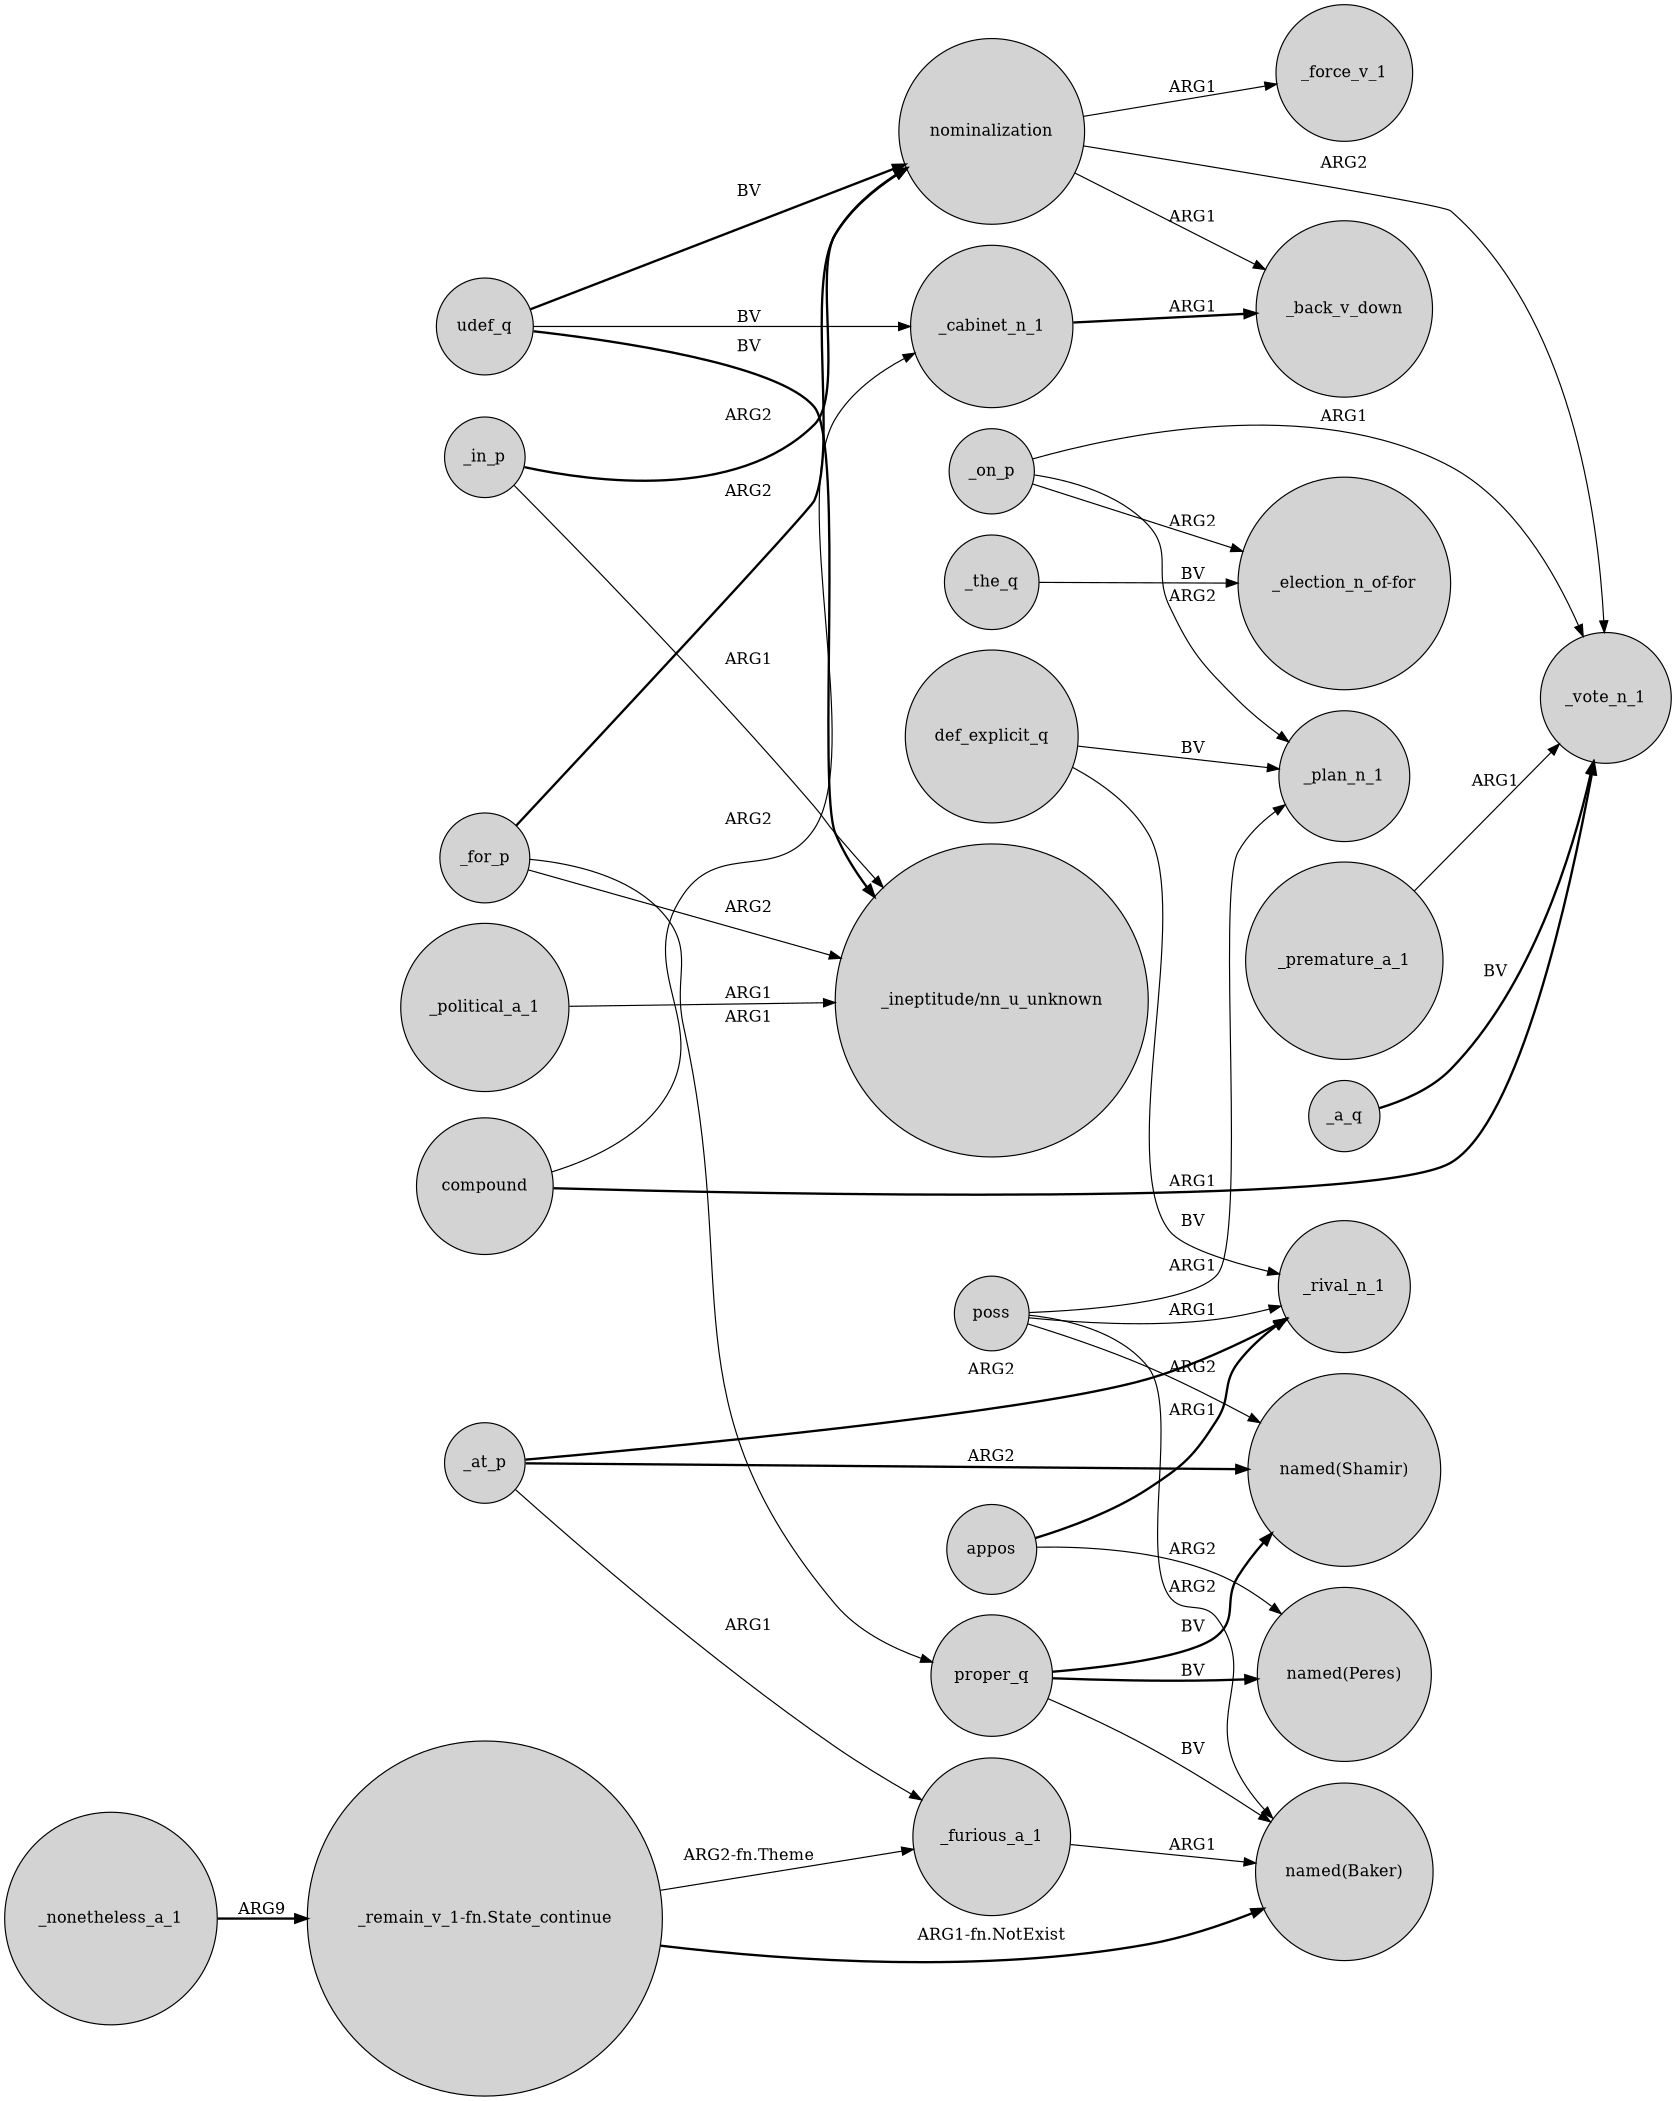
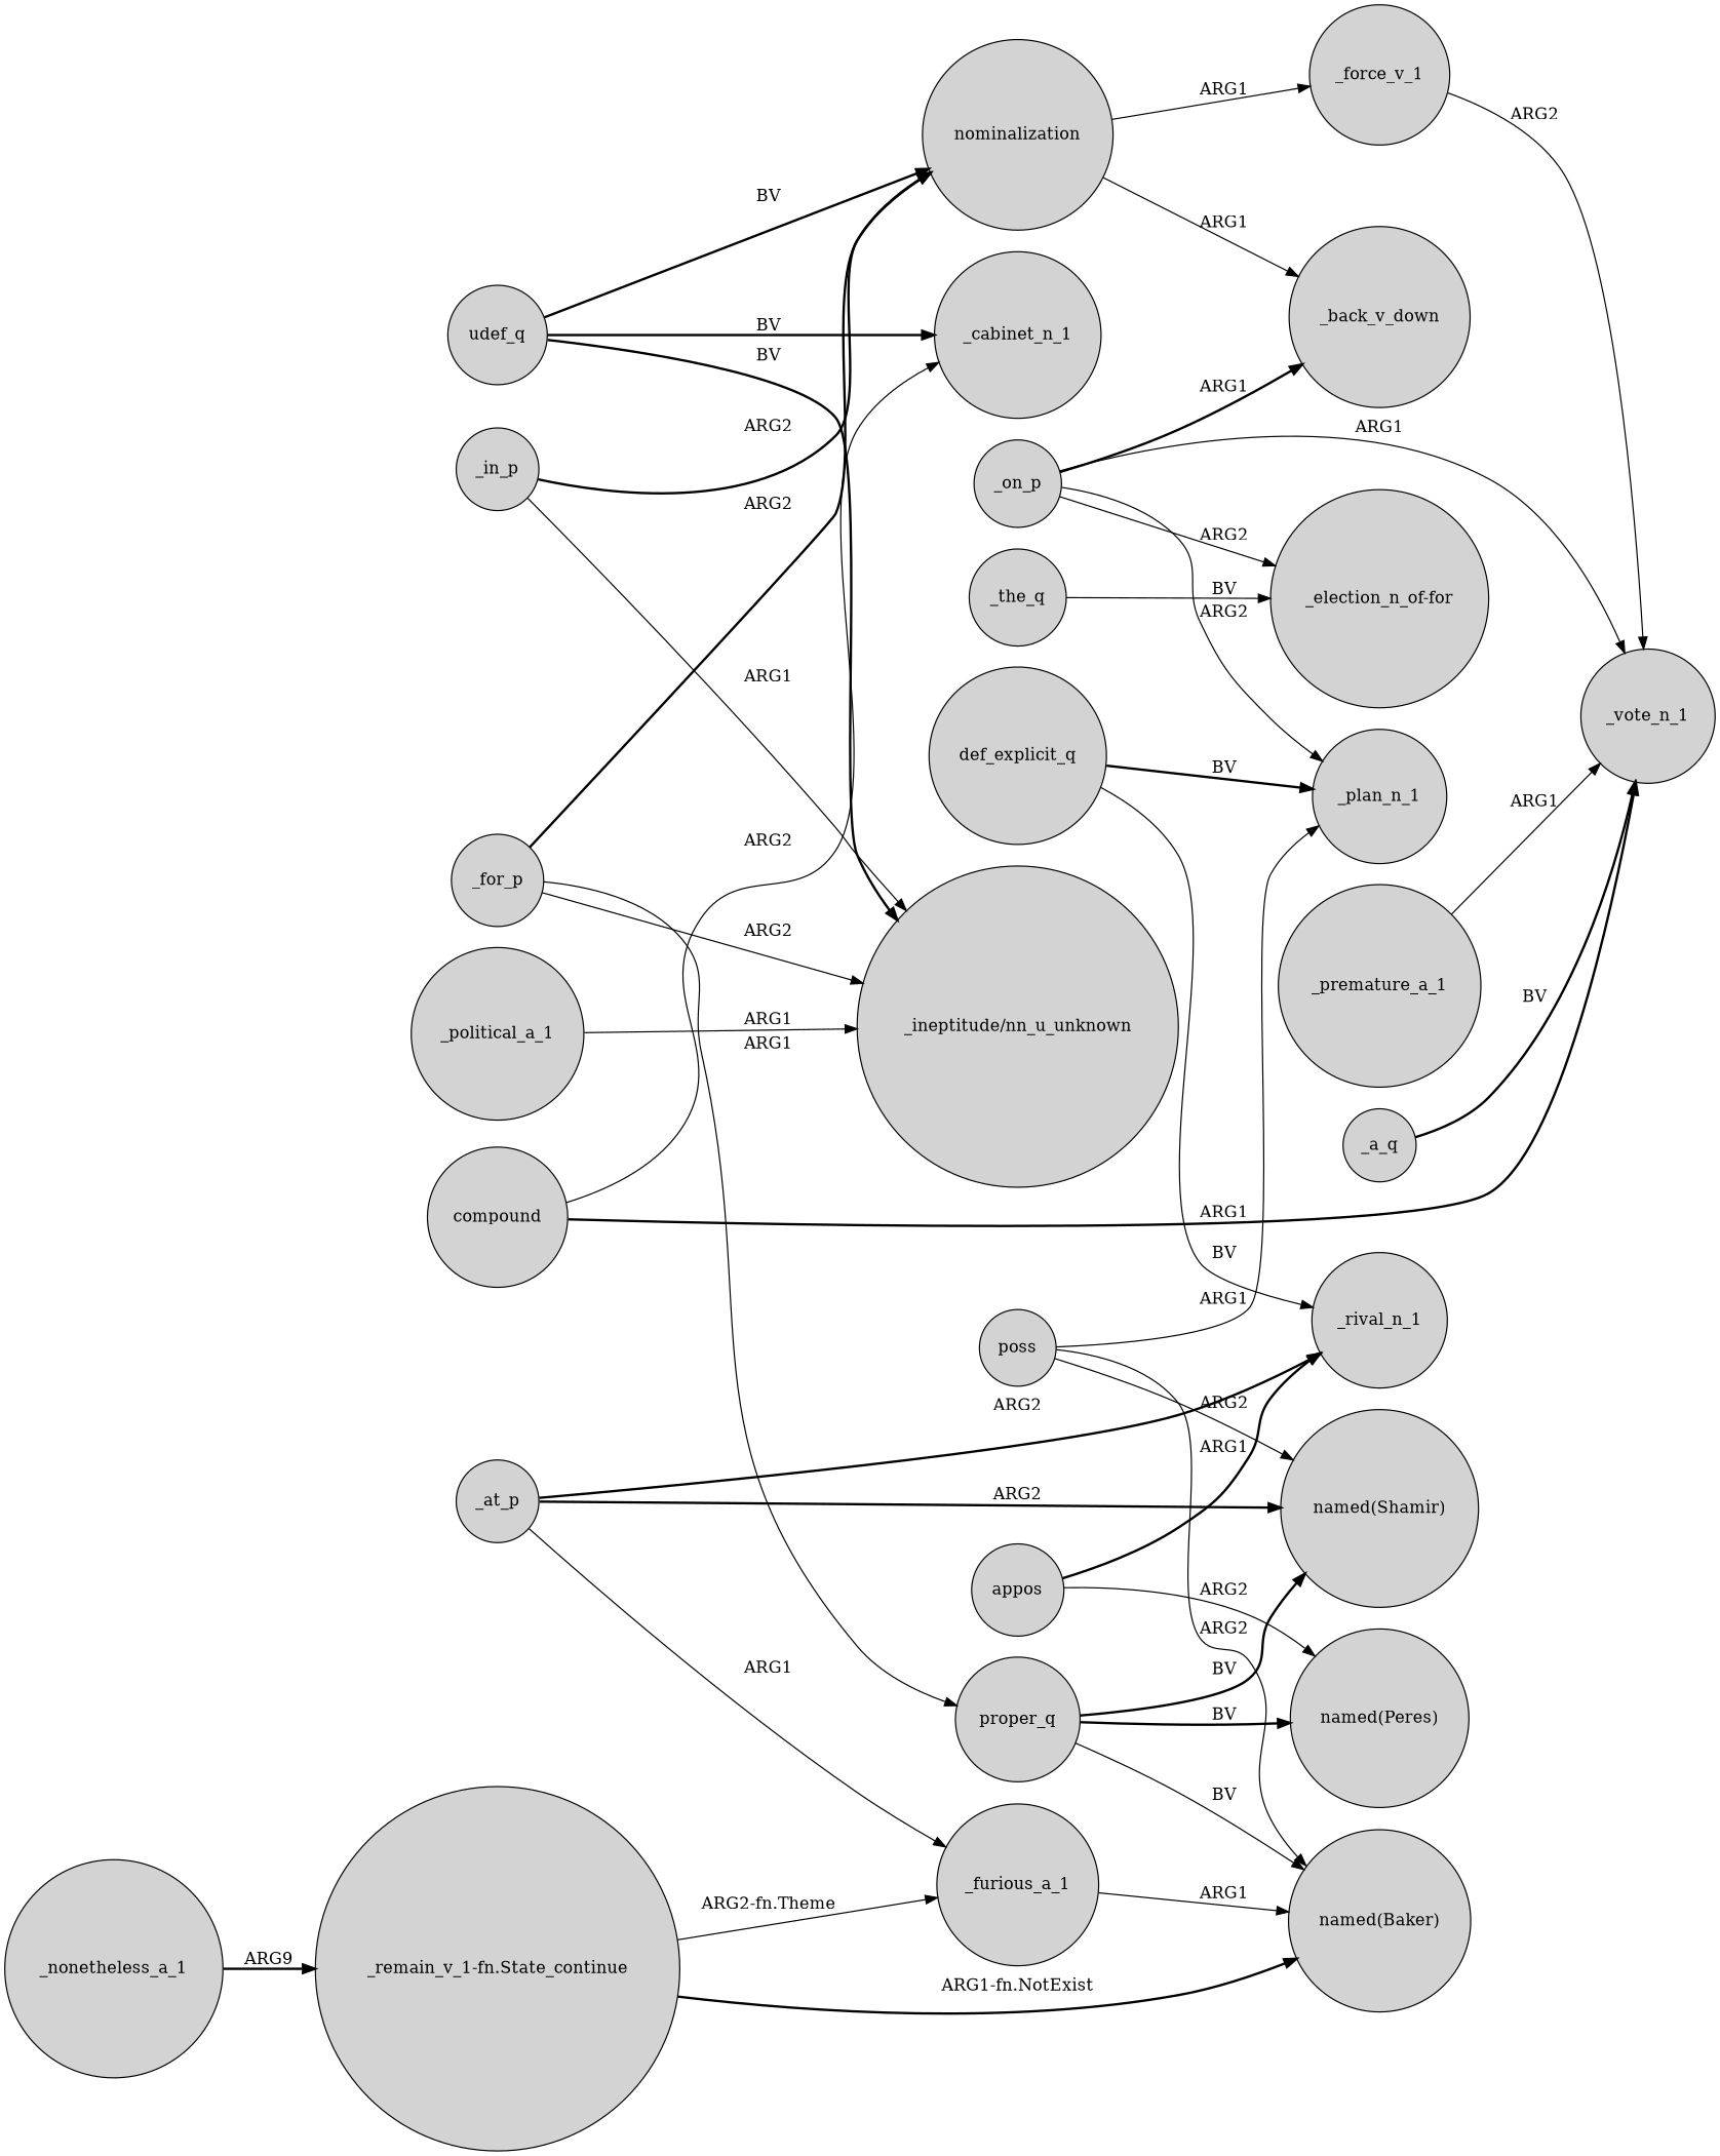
  digraph {
    rankdir=LR
    node [shape=circle style=filled]
    edge [style=solid]
    poss
    _plan_n_1
    "named(Baker)"
    _rival_n_1
    "named(Shamir)"
    "_remain_v_1-fn.State_continue"
    _furious_a_1
    _in_p
    "_ineptitude/nn_u_unknown"
    nominalization
    _back_v_down
    _force_v_1
    compound
    _cabinet_n_1
    _vote_n_1
    _on_p
    "_election_n_of-for"
    udef_q
    _at_p
    def_explicit_q
    _for_p
    proper_q
    _premature_a_1
    _the_q
    _nonetheless_a_1
    appos
    "named(Peres)"
    _political_a_1
    _a_q
    poss -> _plan_n_1 [label=ARG1]
    poss -> "named(Baker)" [label=ARG2]
-   poss -> _rival_n_1 [label=ARG1]
    poss -> "named(Shamir)" [label=ARG2]
    "_remain_v_1-fn.State_continue" -> "named(Baker)" [label="ARG1-fn.NotExist" style=bold]
    "_remain_v_1-fn.State_continue" -> _furious_a_1 [label="ARG2-fn.Theme"]
    _furious_a_1 -> "named(Baker)" [label=ARG1]
    _in_p -> "_ineptitude/nn_u_unknown" [label=ARG1]
    _in_p -> nominalization [label=ARG2 style=bold]
    nominalization -> _back_v_down [label=ARG1]
    nominalization -> _force_v_1 [label=ARG1]
-   nominalization -> _vote_n_1 [label=ARG2]
+   _force_v_1 -> _vote_n_1 [label=ARG2]
    compound -> _cabinet_n_1 [label=ARG2]
    compound -> _vote_n_1 [label=ARG1 style=bold]
    _on_p -> _plan_n_1 [label=ARG2]
-   _cabinet_n_1 -> _back_v_down [label=ARG1 style=bold]
+   _on_p -> _back_v_down [label=ARG1 style=bold]
    _on_p -> _vote_n_1 [label=ARG1]
    _on_p -> "_election_n_of-for" [label=ARG2]
    udef_q -> "_ineptitude/nn_u_unknown" [label=BV style=bold]
    udef_q -> nominalization [label=BV style=bold]
-   udef_q -> _cabinet_n_1 [label=BV]
+   udef_q -> _cabinet_n_1 [label=BV style=bold]
    _at_p -> _rival_n_1 [label=ARG2 style=bold]
    _at_p -> "named(Shamir)" [label=ARG2 style=bold]
    _at_p -> _furious_a_1 [label=ARG1]
-   def_explicit_q -> _plan_n_1 [label=BV]
+   def_explicit_q -> _plan_n_1 [label=BV style=bold]
    def_explicit_q -> _rival_n_1 [label=BV]
    _for_p -> "_ineptitude/nn_u_unknown" [label=ARG2]
    _for_p -> nominalization [label=ARG2 style=bold]
    _for_p -> proper_q [label=ARG1]
    proper_q -> "named(Baker)" [label=BV]
    proper_q -> "named(Shamir)" [label=BV style=bold]
    proper_q -> "named(Peres)" [label=BV style=bold]
    _premature_a_1 -> _vote_n_1 [label=ARG1]
    _the_q -> "_election_n_of-for" [label=BV]
    _nonetheless_a_1 -> "_remain_v_1-fn.State_continue" [label=ARG9 style=bold]
    appos -> _rival_n_1 [label=ARG1 style=bold]
    appos -> "named(Peres)" [label=ARG2]
    _political_a_1 -> "_ineptitude/nn_u_unknown" [label=ARG1]
    _a_q -> _vote_n_1 [label=BV style=bold]
  }
